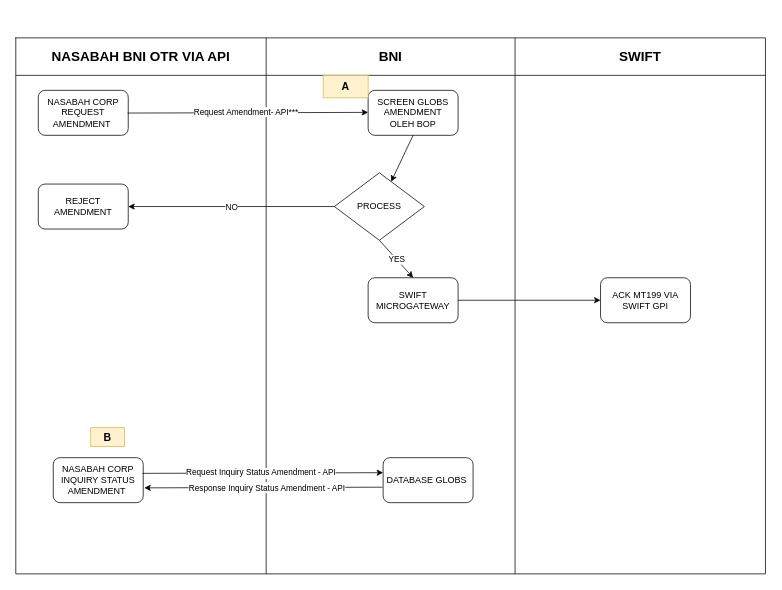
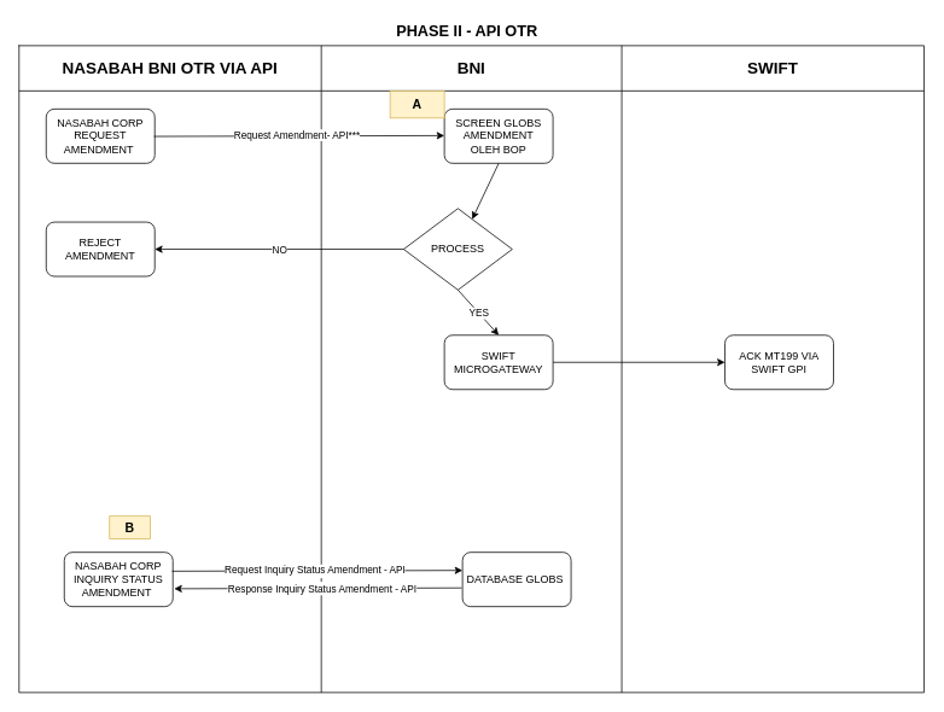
  <mxCell id="0" />
  <mxCell id="1" parent="0" />
  <mxCell id="2" value="" style="shape=table;startSize=0;container=1;collapsible=0;childLayout=tableLayout;" parent="1" vertex="1"><mxGeometry x="20" y="50" width="1000" height="715" as="geometry" /></mxCell>
  <mxCell id="3" value="" style="shape=tableRow;horizontal=0;startSize=0;swimlaneHead=0;swimlaneBody=0;strokeColor=inherit;top=0;left=0;bottom=0;right=0;collapsible=0;dropTarget=0;fillColor=none;points=[[0,0.5],[1,0.5]];portConstraint=eastwest;" parent="2" vertex="1"><mxGeometry width="1000" height="50" as="geometry" /></mxCell>
  <mxCell id="4" value="NASABAH BNI OTR VIA API" style="shape=partialRectangle;html=1;whiteSpace=wrap;connectable=0;strokeColor=inherit;overflow=hidden;fillColor=none;top=0;left=0;bottom=0;right=0;pointerEvents=1;fontSize=18;fontStyle=1" parent="3" vertex="1"><mxGeometry width="334" height="50" as="geometry"><mxRectangle width="334" height="50" as="alternateBounds" /></mxGeometry></mxCell>
  <mxCell id="5" value="BNI" style="shape=partialRectangle;html=1;whiteSpace=wrap;connectable=0;strokeColor=inherit;overflow=hidden;fillColor=none;top=0;left=0;bottom=0;right=0;pointerEvents=1;fontSize=18;fontStyle=1" parent="3" vertex="1"><mxGeometry x="334" width="332" height="50" as="geometry"><mxRectangle width="332" height="50" as="alternateBounds" /></mxGeometry></mxCell>
  <mxCell id="6" value="SWIFT" style="shape=partialRectangle;html=1;whiteSpace=wrap;connectable=0;strokeColor=inherit;overflow=hidden;fillColor=none;top=0;left=0;bottom=0;right=0;pointerEvents=1;fontSize=18;fontStyle=1" parent="3" vertex="1"><mxGeometry x="666" width="334" height="50" as="geometry"><mxRectangle width="334" height="50" as="alternateBounds" /></mxGeometry></mxCell>
  <mxCell id="7" value="" style="shape=tableRow;horizontal=0;startSize=0;swimlaneHead=0;swimlaneBody=0;strokeColor=inherit;top=0;left=0;bottom=0;right=0;collapsible=0;dropTarget=0;fillColor=none;points=[[0,0.5],[1,0.5]];portConstraint=eastwest;" parent="2" vertex="1"><mxGeometry y="50" width="1000" height="665" as="geometry" /></mxCell>
  <mxCell id="8" value="" style="shape=partialRectangle;html=1;whiteSpace=wrap;connectable=0;strokeColor=inherit;overflow=hidden;fillColor=none;top=0;left=0;bottom=0;right=0;pointerEvents=1;" parent="7" vertex="1"><mxGeometry width="334" height="665" as="geometry"><mxRectangle width="334" height="665" as="alternateBounds" /></mxGeometry></mxCell>
  <mxCell id="9" value="" style="shape=partialRectangle;html=1;whiteSpace=wrap;connectable=0;strokeColor=inherit;overflow=hidden;fillColor=none;top=0;left=0;bottom=0;right=0;pointerEvents=1;" parent="7" vertex="1"><mxGeometry x="334" width="332" height="665" as="geometry"><mxRectangle width="332" height="665" as="alternateBounds" /></mxGeometry></mxCell>
  <mxCell id="10" value="" style="shape=partialRectangle;html=1;whiteSpace=wrap;connectable=0;strokeColor=inherit;overflow=hidden;fillColor=none;top=0;left=0;bottom=0;right=0;pointerEvents=1;" parent="7" vertex="1"><mxGeometry x="666" width="334" height="665" as="geometry"><mxRectangle width="334" height="665" as="alternateBounds" /></mxGeometry></mxCell>
+ <mxCell id="11" value="&lt;font style=&quot;font-size: 17px;&quot;&gt;&lt;b&gt;PHASE II - API OTR&amp;nbsp;&amp;nbsp;&lt;/b&gt;&lt;/font&gt;" style="text;html=1;strokeColor=none;fillColor=none;align=center;verticalAlign=middle;whiteSpace=wrap;rounded=0;" parent="1" vertex="1"><mxGeometry x="30" width="980" height="30" as="geometry" y="20" /></mxCell>
  <mxCell id="12" value="NASABAH CORP REQUEST AMENDMENT&amp;nbsp;" style="rounded=1;whiteSpace=wrap;html=1;" parent="1" vertex="1"><mxGeometry x="50" y="120" width="120" height="60" as="geometry" /></mxCell>
  <mxCell id="13" value="SCREEN GLOBS AMENDMENT&lt;br&gt;OLEH BOP" style="rounded=1;whiteSpace=wrap;html=1;" parent="1" vertex="1"><mxGeometry x="490" y="120" width="120" height="60" as="geometry" /></mxCell>
  <mxCell id="14" value="SWIFT MICROGATEWAY" style="rounded=1;whiteSpace=wrap;html=1;" parent="1" vertex="1"><mxGeometry x="490" y="370" width="120" height="60" as="geometry" /></mxCell>
  <mxCell id="15" value="" style="endArrow=classic;html=1;rounded=0;exitX=1.011;exitY=0.353;exitDx=0;exitDy=0;exitPerimeter=0;entryX=0.019;entryY=0.338;entryDx=0;entryDy=0;entryPerimeter=0;" parent="1" edge="1"><mxGeometry relative="1" as="geometry"><mxPoint x="169.04" y="150.31" as="sourcePoint" /><mxPoint x="490" y="149.41" as="targetPoint" /><Array as="points" /></mxGeometry></mxCell>
  <mxCell id="16" value="Label" style="edgeLabel;resizable=0;html=1;align=center;verticalAlign=middle;" parent="15" connectable="0" vertex="1"><mxGeometry relative="1" as="geometry" /></mxCell>
  <mxCell id="17" value="Text" style="edgeLabel;html=1;align=center;verticalAlign=middle;resizable=0;points=[];" parent="15" vertex="1" connectable="0"><mxGeometry x="-0.037" relative="1" as="geometry"><mxPoint as="offset" /></mxGeometry></mxCell>
  <mxCell id="18" value="Text" style="edgeLabel;html=1;align=center;verticalAlign=middle;resizable=0;points=[];" parent="15" vertex="1" connectable="0"><mxGeometry x="0.012" y="-1" relative="1" as="geometry"><mxPoint as="offset" /></mxGeometry></mxCell>
  <mxCell id="19" value="Request Amendment- API***" style="edgeLabel;html=1;align=center;verticalAlign=middle;resizable=0;points=[];" parent="15" vertex="1" connectable="0"><mxGeometry x="-0.023" y="1" relative="1" as="geometry"><mxPoint as="offset" /></mxGeometry></mxCell>
  <mxCell id="20" value="&lt;span style=&quot;font-size: 14px;&quot;&gt;&lt;b&gt;A&lt;/b&gt;&lt;/span&gt;" style="text;html=1;strokeColor=#d6b656;fillColor=#fff2cc;align=center;verticalAlign=middle;whiteSpace=wrap;rounded=0;" parent="1" vertex="1"><mxGeometry x="430" y="100" width="60" height="30" as="geometry" /></mxCell>
  <mxCell id="21" value="PROCESS" style="rhombus;whiteSpace=wrap;html=1;" parent="1" vertex="1"><mxGeometry x="445" y="230" width="120" height="90" as="geometry" /></mxCell>
  <mxCell id="22" value="" style="endArrow=classic;html=1;rounded=0;entryX=0.5;entryY=0;entryDx=0;entryDy=0;exitX=0.5;exitY=1;exitDx=0;exitDy=0;" parent="1" source="21" target="14" edge="1"><mxGeometry relative="1" as="geometry"><mxPoint x="570" y="324.33" as="sourcePoint" /><mxPoint x="800" y="324" as="targetPoint" /><Array as="points" /></mxGeometry></mxCell>
  <mxCell id="23" value="YES" style="edgeLabel;resizable=0;html=1;align=center;verticalAlign=middle;" parent="22" connectable="0" vertex="1"><mxGeometry relative="1" as="geometry" /></mxCell>
  <mxCell id="24" value="" style="endArrow=classic;html=1;rounded=0;exitX=0;exitY=0.5;exitDx=0;exitDy=0;entryX=1;entryY=0.5;entryDx=0;entryDy=0;" parent="1" source="21" target="29" edge="1"><mxGeometry relative="1" as="geometry"><mxPoint x="350" y="380" as="sourcePoint" /><mxPoint x="430" y="265" as="targetPoint" /></mxGeometry></mxCell>
  <mxCell id="25" value="NO" style="edgeLabel;resizable=0;html=1;align=center;verticalAlign=middle;" parent="24" connectable="0" vertex="1"><mxGeometry relative="1" as="geometry" /></mxCell>
  <mxCell id="26" value="" style="endArrow=classic;html=1;rounded=0;exitX=0.5;exitY=1;exitDx=0;exitDy=0;" parent="1" source="13" target="21" edge="1"><mxGeometry width="50" height="50" relative="1" as="geometry"><mxPoint x="500" y="360" as="sourcePoint" /><mxPoint x="550" y="310" as="targetPoint" /></mxGeometry></mxCell>
  <mxCell id="27" value="ACK MT199 VIA SWIFT GPI" style="rounded=1;whiteSpace=wrap;html=1;" parent="1" vertex="1"><mxGeometry x="800" y="370" width="120" height="60" as="geometry" /></mxCell>
  <mxCell id="28" value="" style="endArrow=classic;html=1;rounded=0;entryX=0;entryY=0.5;entryDx=0;entryDy=0;exitX=1;exitY=0.5;exitDx=0;exitDy=0;" parent="1" source="14" target="27" edge="1"><mxGeometry width="50" height="50" relative="1" as="geometry"><mxPoint x="600" y="290" as="sourcePoint" /><mxPoint x="650" y="240" as="targetPoint" /></mxGeometry></mxCell>
  <mxCell id="29" value="REJECT AMENDMENT" style="rounded=1;whiteSpace=wrap;html=1;" parent="1" vertex="1"><mxGeometry x="50" y="245" width="120" height="60" as="geometry" /></mxCell>
  <mxCell id="30" value="NASABAH CORP INQUIRY STATUS AMENDMENT&amp;nbsp;" style="rounded=1;whiteSpace=wrap;html=1;" parent="1" vertex="1"><mxGeometry x="70" y="610" width="120" height="60" as="geometry" /></mxCell>
  <mxCell id="31" value="DATABASE GLOBS&amp;nbsp;" style="rounded=1;whiteSpace=wrap;html=1;" parent="1" vertex="1"><mxGeometry x="510" y="610" width="120" height="60" as="geometry" /></mxCell>
  <mxCell id="32" value="" style="endArrow=classic;html=1;rounded=0;exitX=1.011;exitY=0.353;exitDx=0;exitDy=0;exitPerimeter=0;entryX=0.019;entryY=0.338;entryDx=0;entryDy=0;entryPerimeter=0;" parent="1" edge="1"><mxGeometry relative="1" as="geometry"><mxPoint x="189.04" y="630.9" as="sourcePoint" /><mxPoint x="510" y="630" as="targetPoint" /><Array as="points" /></mxGeometry></mxCell>
  <mxCell id="33" value="Label" style="edgeLabel;resizable=0;html=1;align=center;verticalAlign=middle;" parent="32" connectable="0" vertex="1"><mxGeometry relative="1" as="geometry" /></mxCell>
  <mxCell id="34" value="Text" style="edgeLabel;html=1;align=center;verticalAlign=middle;resizable=0;points=[];" parent="32" vertex="1" connectable="0"><mxGeometry x="-0.037" relative="1" as="geometry"><mxPoint as="offset" /></mxGeometry></mxCell>
  <mxCell id="35" value="Text" style="edgeLabel;html=1;align=center;verticalAlign=middle;resizable=0;points=[];" parent="32" vertex="1" connectable="0"><mxGeometry x="0.012" y="-1" relative="1" as="geometry"><mxPoint as="offset" /></mxGeometry></mxCell>
  <mxCell id="36" value="Request Inquiry Status Amendment - API" style="edgeLabel;html=1;align=center;verticalAlign=middle;resizable=0;points=[];" parent="32" vertex="1" connectable="0"><mxGeometry x="-0.023" y="1" relative="1" as="geometry"><mxPoint as="offset" /></mxGeometry></mxCell>
  <mxCell id="37" value="" style="endArrow=classic;html=1;rounded=0;entryX=1.012;entryY=0.671;entryDx=0;entryDy=0;entryPerimeter=0;exitX=-0.008;exitY=0.656;exitDx=0;exitDy=0;exitPerimeter=0;" parent="1" source="31" target="30" edge="1"><mxGeometry relative="1" as="geometry"><mxPoint x="271.63" y="700.9" as="sourcePoint" /><mxPoint x="210.001" y="650" as="targetPoint" /><Array as="points" /></mxGeometry></mxCell>
  <mxCell id="38" value="Label" style="edgeLabel;resizable=0;html=1;align=center;verticalAlign=middle;" parent="37" connectable="0" vertex="1"><mxGeometry relative="1" as="geometry" /></mxCell>
  <mxCell id="39" value="Text" style="edgeLabel;html=1;align=center;verticalAlign=middle;resizable=0;points=[];" parent="37" vertex="1" connectable="0"><mxGeometry x="-0.037" relative="1" as="geometry"><mxPoint as="offset" /></mxGeometry></mxCell>
  <mxCell id="40" value="Text" style="edgeLabel;html=1;align=center;verticalAlign=middle;resizable=0;points=[];" parent="37" vertex="1" connectable="0"><mxGeometry x="0.012" y="-1" relative="1" as="geometry"><mxPoint as="offset" /></mxGeometry></mxCell>
  <mxCell id="41" value="Response Inquiry Status Amendment - API" style="edgeLabel;html=1;align=center;verticalAlign=middle;resizable=0;points=[];" parent="37" vertex="1" connectable="0"><mxGeometry x="-0.023" y="1" relative="1" as="geometry"><mxPoint as="offset" /></mxGeometry></mxCell>
  <mxCell id="42" value="&lt;span style=&quot;font-size: 14px;&quot;&gt;&lt;b&gt;B&lt;/b&gt;&lt;/span&gt;" style="text;html=1;strokeColor=#d6b656;fillColor=#fff2cc;align=center;verticalAlign=middle;whiteSpace=wrap;rounded=0;" parent="1" vertex="1"><mxGeometry x="120" y="570" width="45" height="25" as="geometry" /></mxCell>
